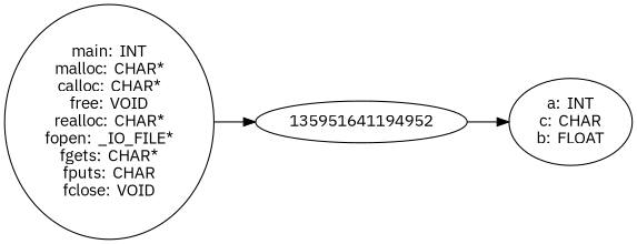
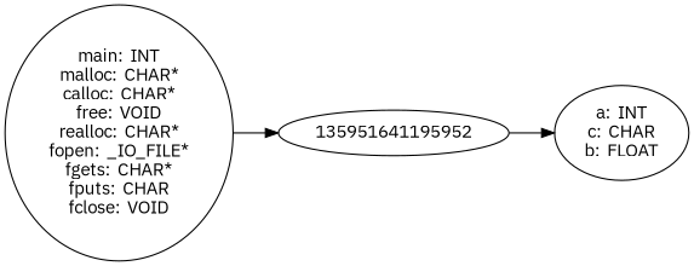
  digraph {
    rankdir=LR
    fontname="IBM Plex Sans"
    node [fontname="IBM Plex Sans"]
    edge [fontname="IBM Plex Sans"]
    n1 [label="main:  INT\nmalloc:  CHAR*\ncalloc:  CHAR*\nfree:  VOID\nrealloc:  CHAR*\nfopen:  _IO_FILE*\nfgets:  CHAR*\nfputs:  CHAR\nfclose:  VOID"]
-   135951641195952 [label=135951641194952]
+   135951641195952
    n3 [label="a:  INT\nc:  CHAR\nb:  FLOAT"]
    n1 -> 135951641195952
    135951641195952 -> n3
  }
